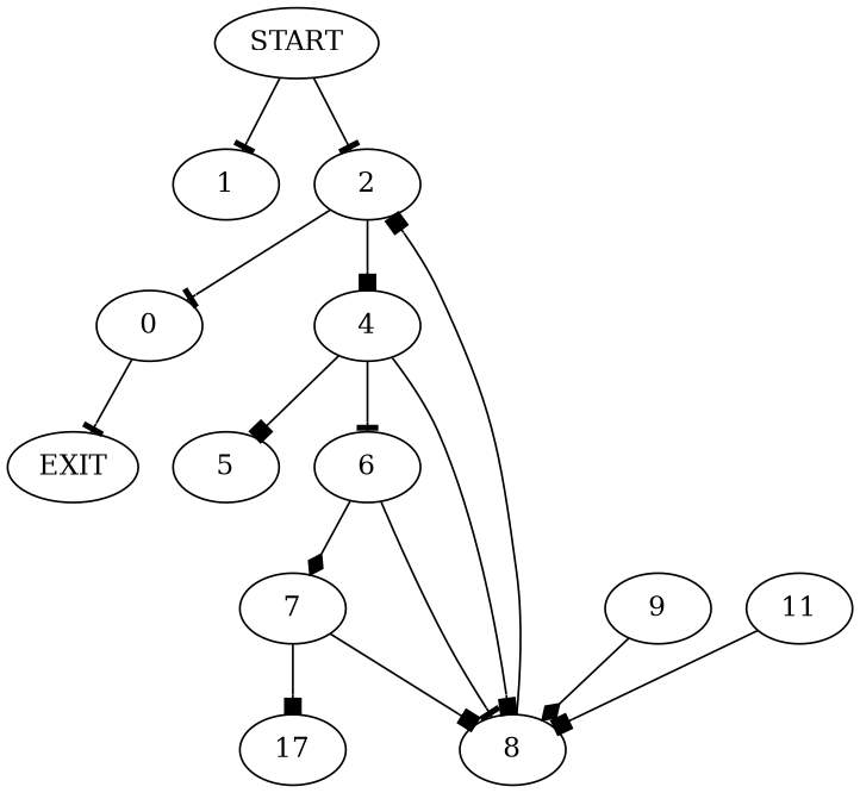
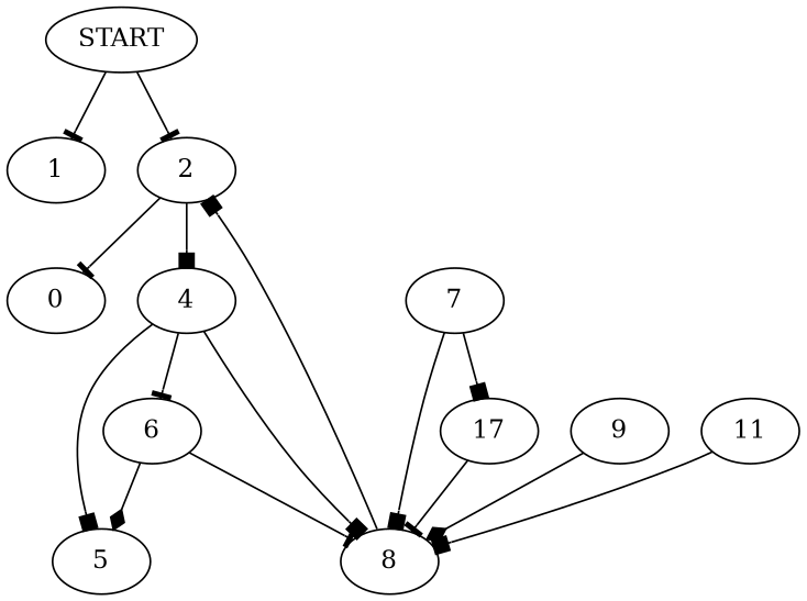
  digraph {
    edge [arrowhead=tee]
    n1 [label=START]
    1
    2
-   n4 [label=EXIT]
    n5 [label=0]
    4
    5
    6
    8
    7
    9
    n12 [label=17]
    11
    n1 -> 1
    n1 -> 2
    2 -> n5
    2 -> 4 [arrowhead=box]
-   n5 -> n4
    4 -> 5 [arrowhead=box]
    4 -> 6
    4 -> 8 [arrowhead=box]
    6 -> 8
-   6 -> 7 [arrowhead=diamond]
+   6 -> 5 [arrowhead=diamond]
    8 -> 2 [arrowhead=box]
    7 -> 8 [arrowhead=box]
    7 -> n12 [arrowhead=box]
    9 -> 8 [arrowhead=diamond]
+   n12 -> 8
    11 -> 8 [arrowhead=box]
  }
